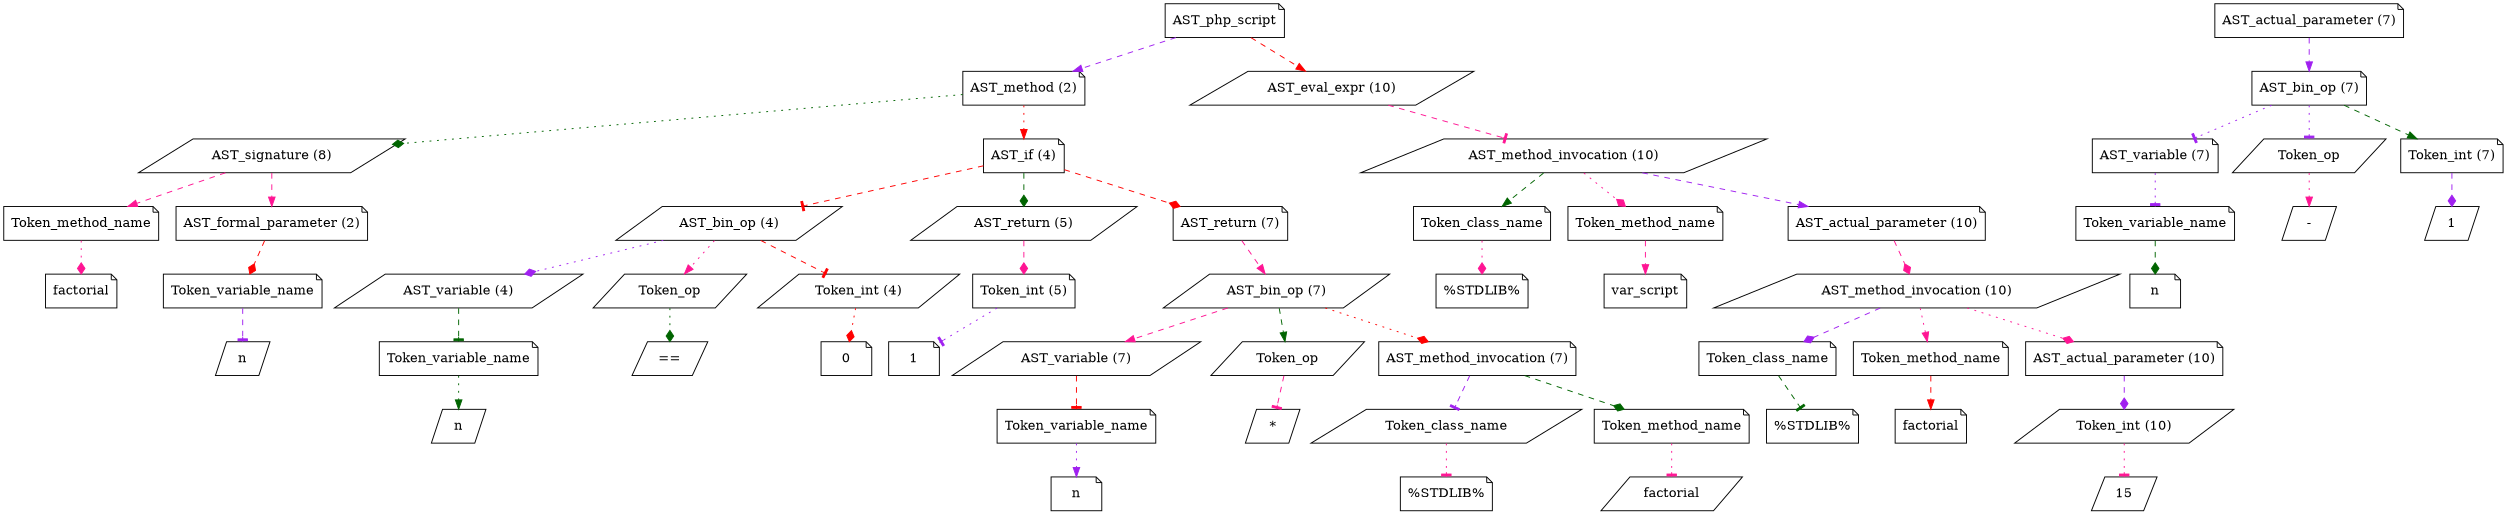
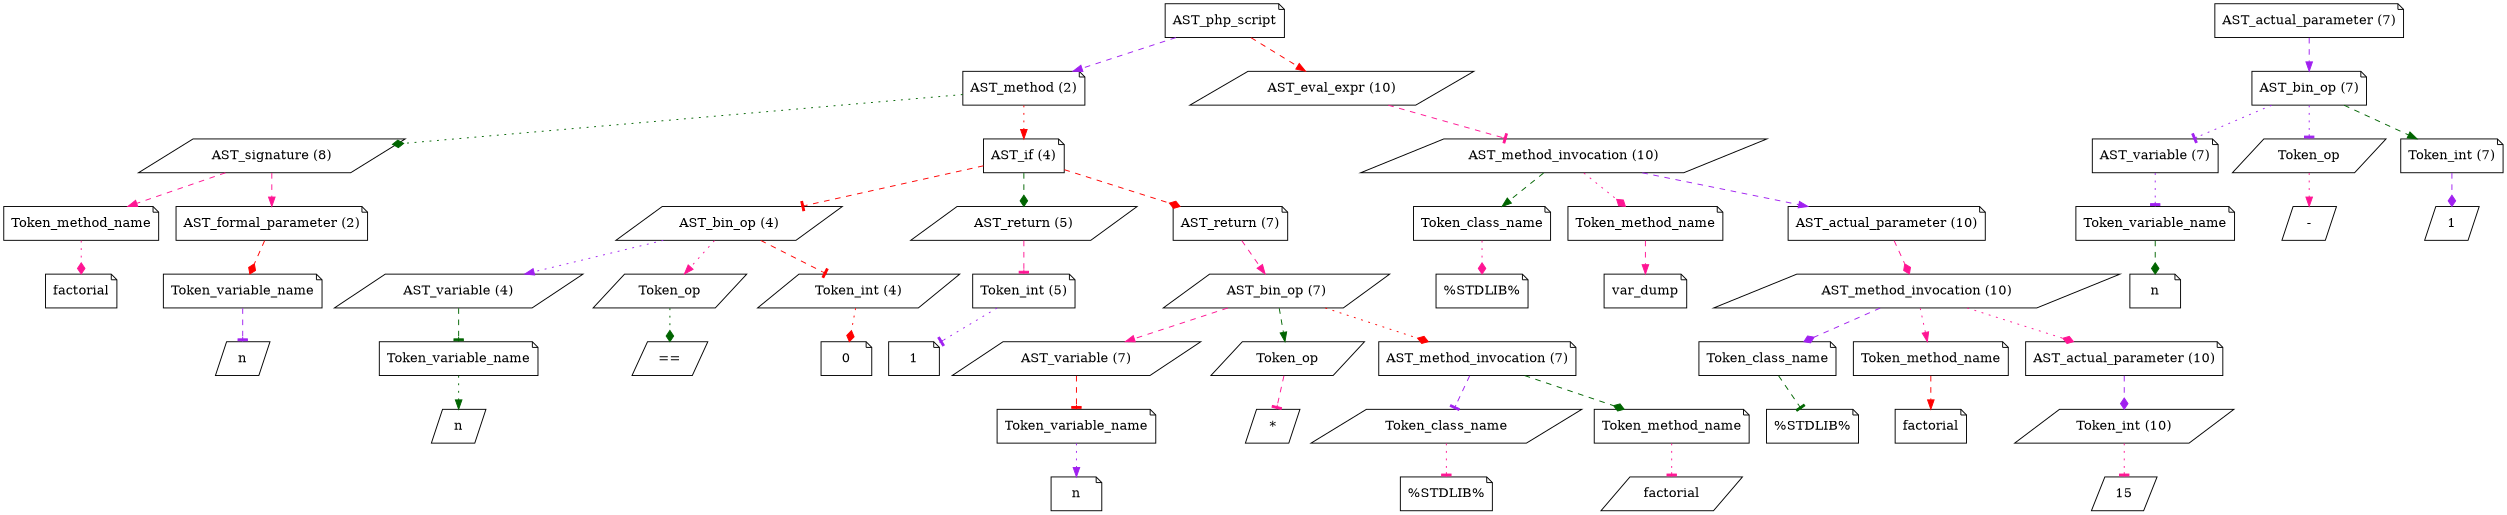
  digraph {
    node [shape=note]
    edge [arrowhead=normal color=deeppink style=dashed]
    n1 [label=AST_php_script]
    n2 [label="AST_method (2)"]
    n3 [label="AST_eval_expr (10)" shape=parallelogram]
    n4 [label="AST_signature (8)" shape=parallelogram]
    n5 [label="AST_if (4)"]
    n6 [label="AST_method_invocation (10)" shape=parallelogram]
    n7 [label=Token_method_name]
    n8 [label="AST_formal_parameter (2)"]
    n9 [label="AST_bin_op (4)" shape=parallelogram]
    n10 [label="AST_return (5)" shape=parallelogram]
    n11 [label="AST_return (7)"]
    n12 [label=factorial]
    n13 [label=Token_variable_name]
    n14 [label=n shape=parallelogram]
    n15 [label="AST_variable (4)" shape=parallelogram]
    n16 [label=Token_op shape=parallelogram]
    n17 [label="Token_int (4)" shape=parallelogram]
    n18 [label="Token_int (5)"]
    n19 [label="AST_bin_op (7)" shape=parallelogram]
    n20 [label=Token_variable_name]
    n21 [label="==" shape=parallelogram]
    n22 [label=0]
    n23 [label=n shape=parallelogram]
    n24 [label=1]
    n25 [label="AST_variable (7)" shape=parallelogram]
    n26 [label=Token_op shape=parallelogram]
    n27 [label="AST_method_invocation (7)"]
    n28 [label=Token_variable_name]
    n29 [label="*" shape=parallelogram]
    n30 [label=Token_class_name shape=parallelogram]
    n31 [label=Token_method_name]
    n32 [label=n]
    n33 [label="%STDLIB%"]
    n34 [label=factorial shape=parallelogram]
    n35 [label="AST_actual_parameter (7)"]
    n36 [label="AST_bin_op (7)"]
    n37 [label="AST_variable (7)"]
    n38 [label=Token_op shape=parallelogram]
    n39 [label="Token_int (7)"]
    n40 [label=Token_variable_name]
    n41 [label="-" shape=parallelogram]
    n42 [label=1 shape=parallelogram]
    n43 [label=n]
    n44 [label=Token_class_name]
    n45 [label=Token_method_name]
    n46 [label="AST_actual_parameter (10)"]
    n47 [label="%STDLIB%"]
-   n48 [label=var_script]
+   n48 [label=var_dump]
    n49 [label="AST_method_invocation (10)" shape=parallelogram]
    n50 [label=Token_class_name]
    n51 [label=Token_method_name]
    n52 [label="AST_actual_parameter (10)"]
    n53 [label="%STDLIB%"]
    n54 [label=factorial]
    n55 [label="Token_int (10)" shape=parallelogram]
    n56 [label=15 shape=parallelogram]
    n1 -> n2 [color=purple]
    n1 -> n3 [color=red]
    n2 -> n4 [arrowhead=diamond color=darkgreen style=dotted]
    n2 -> n5 [color=red style=dotted]
    n3 -> n6 [arrowhead=tee]
    n4 -> n7
    n4 -> n8
    n5 -> n9 [arrowhead=tee color=red]
    n5 -> n10 [arrowhead=diamond color=darkgreen]
    n5 -> n11 [arrowhead=diamond color=red]
    n6 -> n44 [color=darkgreen]
    n6 -> n45 [arrowhead=diamond style=dotted]
    n6 -> n46 [color=purple]
    n7 -> n12 [arrowhead=diamond style=dotted]
    n8 -> n13 [arrowhead=diamond color=red]
-   n9 -> n15 [arrowhead=diamond color=purple style=dotted]
+   n9 -> n15 [color=purple style=dotted]
    n9 -> n16 [style=dotted]
    n9 -> n17 [arrowhead=tee color=red]
-   n10 -> n18 [arrowhead=diamond]
+   n10 -> n18 [arrowhead=tee]
    n11 -> n19
    n13 -> n14 [arrowhead=tee color=purple]
    n15 -> n20 [arrowhead=tee color=darkgreen]
    n16 -> n21 [arrowhead=diamond color=darkgreen style=dotted]
    n17 -> n22 [arrowhead=diamond color=red style=dotted]
    n18 -> n24 [arrowhead=tee color=purple style=dotted]
    n19 -> n25
    n19 -> n26 [color=darkgreen]
    n19 -> n27 [arrowhead=diamond color=red style=dotted]
    n20 -> n23 [color=darkgreen style=dotted]
    n25 -> n28 [arrowhead=tee color=red]
    n26 -> n29 [arrowhead=tee]
    n27 -> n30 [arrowhead=tee color=purple]
    n27 -> n31 [arrowhead=diamond color=darkgreen]
    n28 -> n32 [color=purple style=dotted]
    n30 -> n33 [arrowhead=tee style=dotted]
    n31 -> n34 [arrowhead=tee style=dotted]
    n35 -> n36 [color=purple]
    n36 -> n37 [arrowhead=tee color=purple style=dotted]
    n36 -> n38 [arrowhead=tee color=purple style=dotted]
    n36 -> n39 [color=darkgreen]
    n37 -> n40 [arrowhead=tee color=purple style=dotted]
    n38 -> n41 [style=dotted]
    n39 -> n42 [arrowhead=diamond color=purple]
    n40 -> n43 [arrowhead=diamond color=darkgreen]
    n44 -> n47 [arrowhead=diamond style=dotted]
    n45 -> n48
    n46 -> n49 [arrowhead=diamond]
    n49 -> n50 [arrowhead=diamond color=purple]
    n49 -> n51 [style=dotted]
    n49 -> n52 [arrowhead=diamond style=dotted]
    n50 -> n53 [arrowhead=tee color=darkgreen]
    n51 -> n54 [color=red]
    n52 -> n55 [arrowhead=diamond color=purple]
    n55 -> n56 [arrowhead=tee style=dotted]
  }
